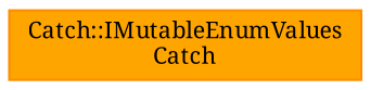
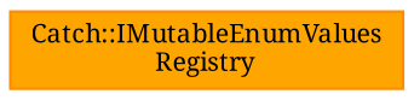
  digraph {
    rankdir=LR
    fontname="Noto Serif"
-   n1 [color=darkorange fillcolor=orange fontname="Noto Serif" fontsize=10 height=0.2 label="Catch::IMutableEnumValues\lCatch" shape=record style=filled width=0.4]
+   n1 [color=darkorange fillcolor=orange fontname="Noto Serif" fontsize=10 height=0.2 label="Catch::IMutableEnumValues\lRegistry" shape=record style=filled width=0.4]
  }
